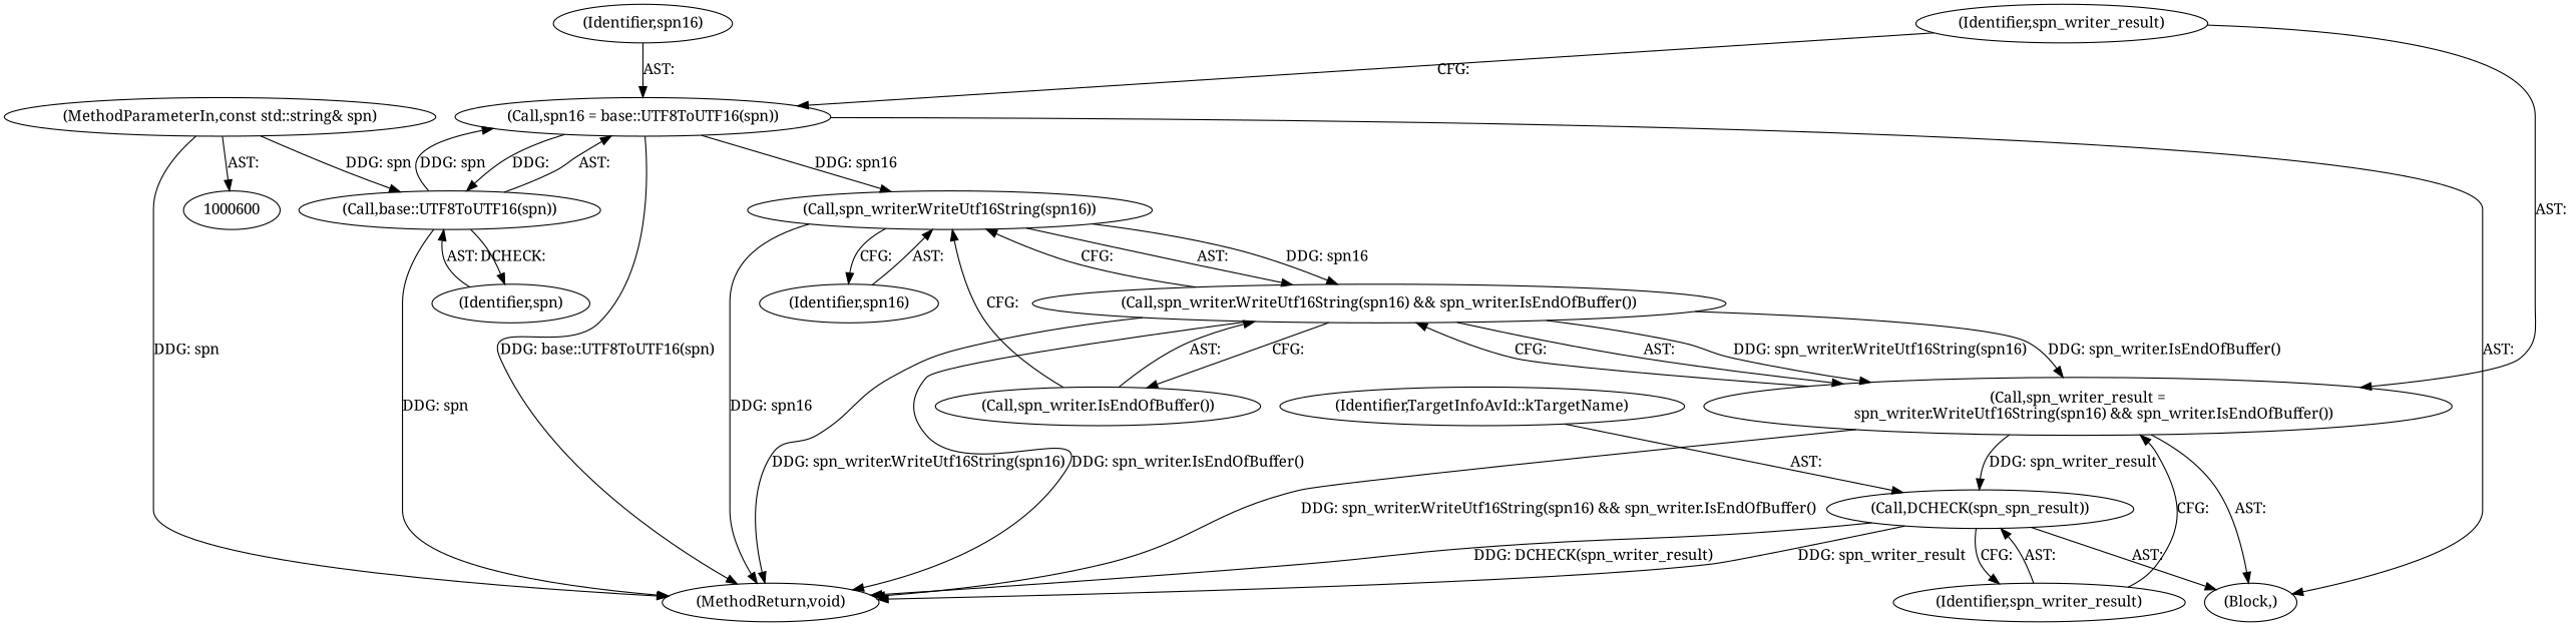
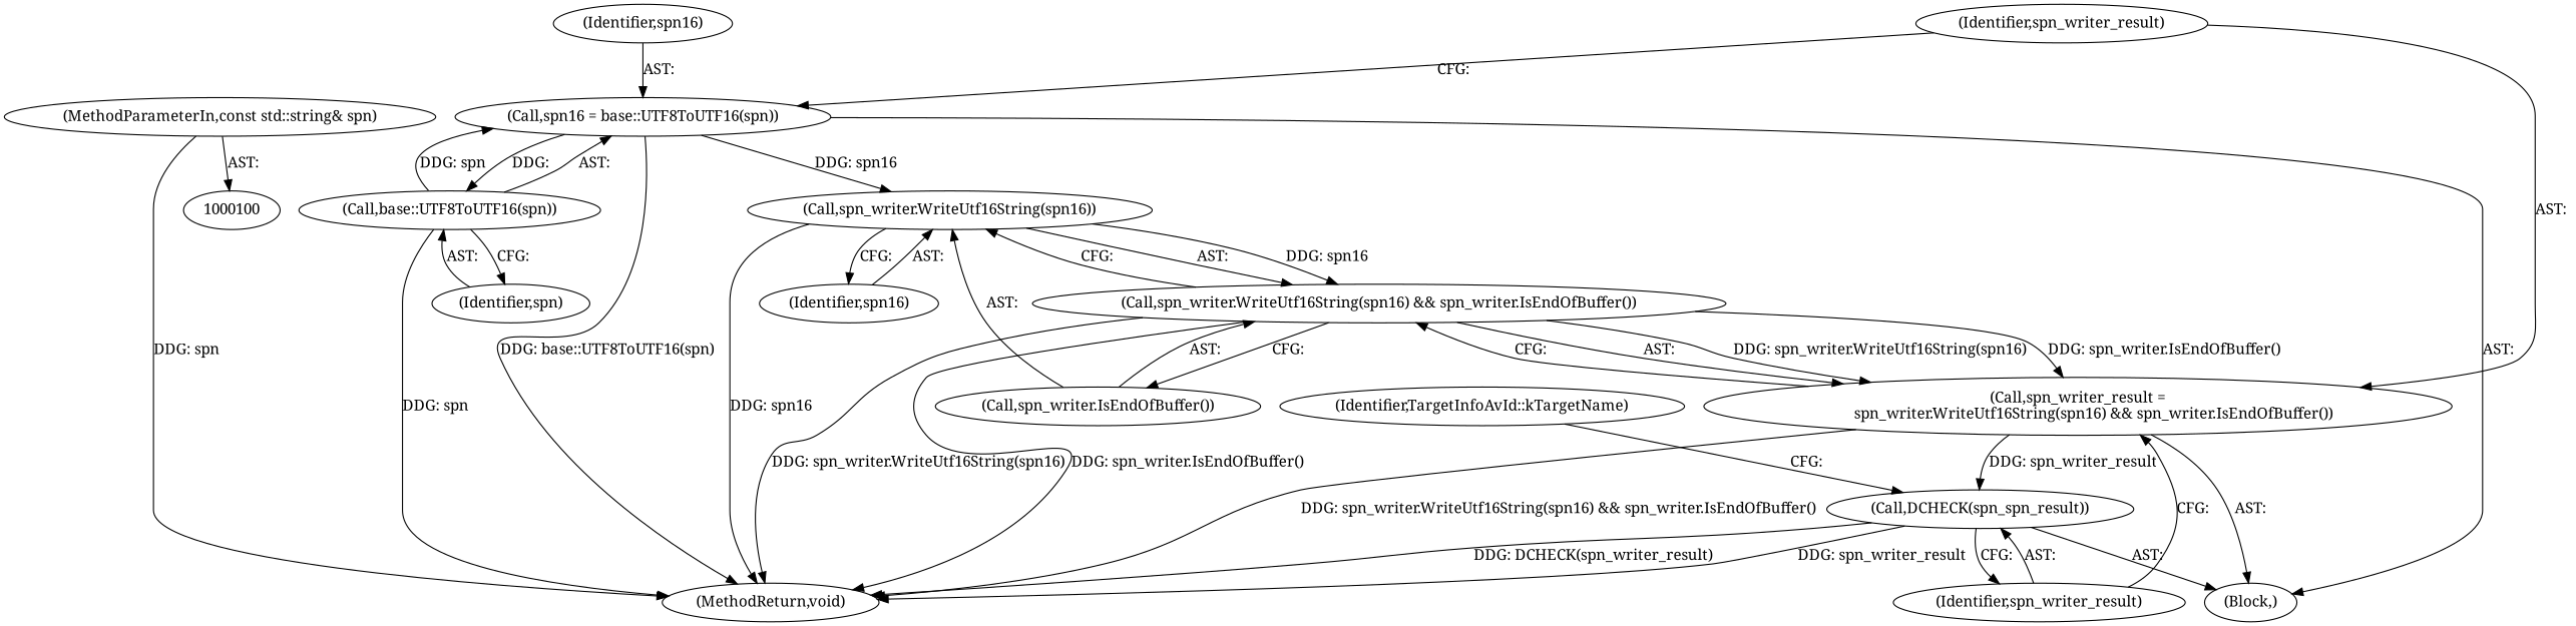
  digraph {
    fontname="Noto Serif"
    node [fontname="Noto Serif"]
    edge [fontname="Noto Serif"]
    n1 [label="(Call,spn_writer.WriteUtf16String(spn16))"]
    n2 [label="(Call,spn_writer.WriteUtf16String(spn16) && spn_writer.IsEndOfBuffer())"]
    n3 [label="(Identifier,spn16)"]
    n4 [label="(MethodReturn,void)"]
    n5 [label="(Call,spn_writer_result =\n        spn_writer.WriteUtf16String(spn16) && spn_writer.IsEndOfBuffer())"]
    n6 [label="(Call,spn_writer.IsEndOfBuffer())"]
    n7 [label="(Call,spn16 = base::UTF8ToUTF16(spn))"]
    n8 [label="(Call,base::UTF8ToUTF16(spn))"]
    n9 [label="(Block,)"]
    n10 [label="(Identifier,spn)"]
    n11 [label="(MethodParameterIn,const std::string& spn)"]
-   1000100 [label=1000600]
+   1000100
    n13 [label="(Call,DCHECK(spn_spn_result))"]
    n14 [label="(Identifier,spn_writer_result)"]
    n15 [label="(Identifier,spn_writer_result)"]
    n16 [label="(Identifier,TargetInfoAvId::kTargetName)"]
    n17 [label="(Identifier,spn16)"]
    n1 -> n2 [label="AST: "]
    n1 -> n2 [label="DDG: spn16"]
    n1 -> n3 [label="CFG: "]
    n1 -> n4 [label="DDG: spn16"]
    n2 -> n1 [label="CFG: "]
    n2 -> n4 [label="DDG: spn_writer.WriteUtf16String(spn16)"]
    n2 -> n4 [label="DDG: spn_writer.IsEndOfBuffer()"]
    n2 -> n5 [label="AST: "]
    n2 -> n5 [label="DDG: spn_writer.WriteUtf16String(spn16)"]
    n2 -> n5 [label="DDG: spn_writer.IsEndOfBuffer()"]
    n2 -> n6 [label="CFG: "]
    n3 -> n1 [label="AST: "]
    n5 -> n2 [label="CFG: "]
    n5 -> n4 [label="DDG: spn_writer.WriteUtf16String(spn16) && spn_writer.IsEndOfBuffer()"]
    n5 -> n9 [label="AST: "]
    n5 -> n13 [label="DDG: spn_writer_result"]
-   n6 -> n1 [label="CFG: "]
+   n6 -> n1 [label="AST: "]
    n6 -> n2 [label="AST: "]
    n7 -> n1 [label="DDG: spn16"]
    n7 -> n4 [label="DDG: base::UTF8ToUTF16(spn)"]
    n7 -> n8 [label="DDG: "]
    n7 -> n9 [label="AST: "]
    n8 -> n4 [label="DDG: spn"]
    n8 -> n7 [label="AST: "]
    n8 -> n7 [label="DDG: spn"]
-   n8 -> n10 [label="DCHECK: "]
+   n8 -> n10 [label="CFG: "]
    n10 -> n8 [label="AST: "]
    n11 -> n4 [label="DDG: spn"]
-   n11 -> n8 [label="DDG: spn"]
    n11 -> 1000100 [label="AST: "]
    n13 -> n4 [label="DDG: DCHECK(spn_writer_result)"]
    n13 -> n4 [label="DDG: spn_writer_result"]
    n13 -> n9 [label="AST: "]
    n13 -> n14 [label="CFG: "]
    n14 -> n5 [label="CFG: "]
    n14 -> n13 [label="AST: "]
    n15 -> n5 [label="AST: "]
    n15 -> n7 [label="CFG: "]
-   n16 -> n13 [label="AST: "]
+   n16 -> n13 [label="CFG: "]
    n17 -> n7 [label="AST: "]
  }
